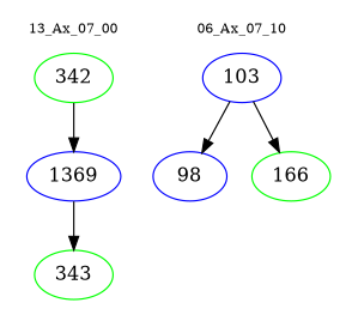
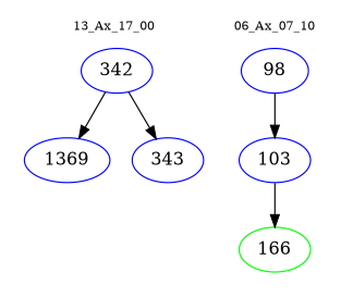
  digraph {
    node [color=blue]
    edge [color=black]
-   n1 [color=green label=342]
+   n1 [label=342]
    n2 [label=1369]
-   n3 [color=green label=343]
+   n3 [label=343]
    n4 [label=103]
    n5 [label=98]
    n6 [color=green label=166]
    subgraph cluster_1 {
      color=white
      fontsize=10
-     label="13_Ax_07_00"
+     label="13_Ax_17_00"
      n1
      n2
      n3
    }
    subgraph cluster_2 {
      color=white
      fontsize=10
      label="06_Ax_07_10"
      n4
      n5
      n6
    }
    n1 -> n2
-   n2 -> n3
-   n4 -> n5
+   n1 -> n3
+   n5 -> n4
    n4 -> n6
  }
